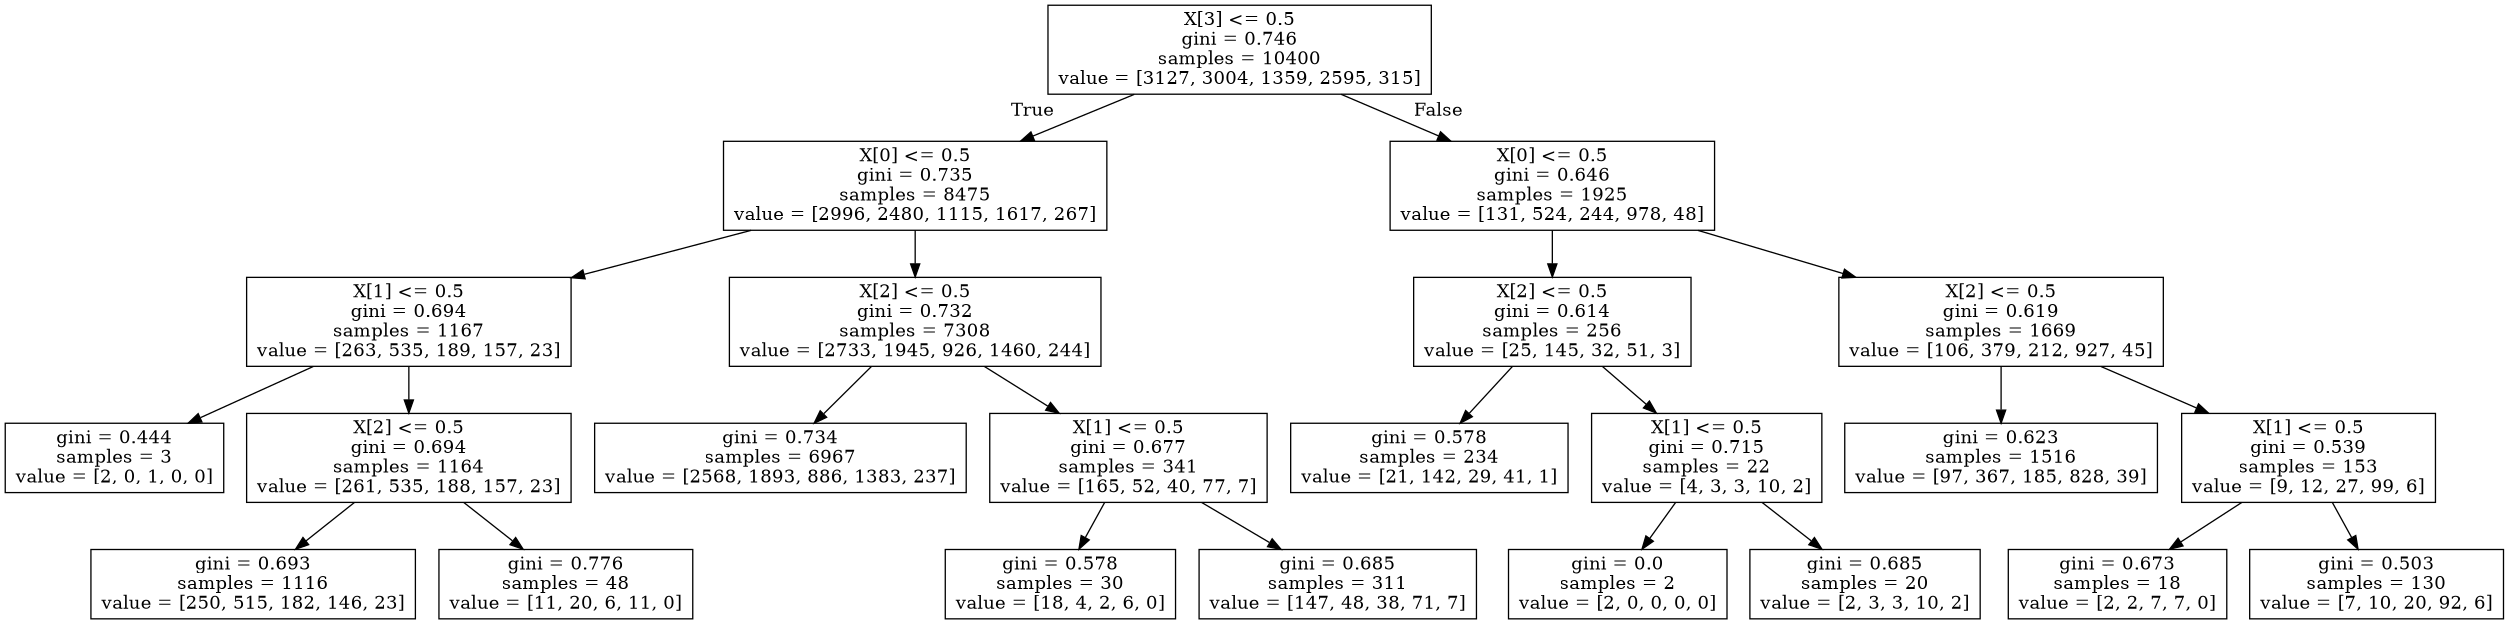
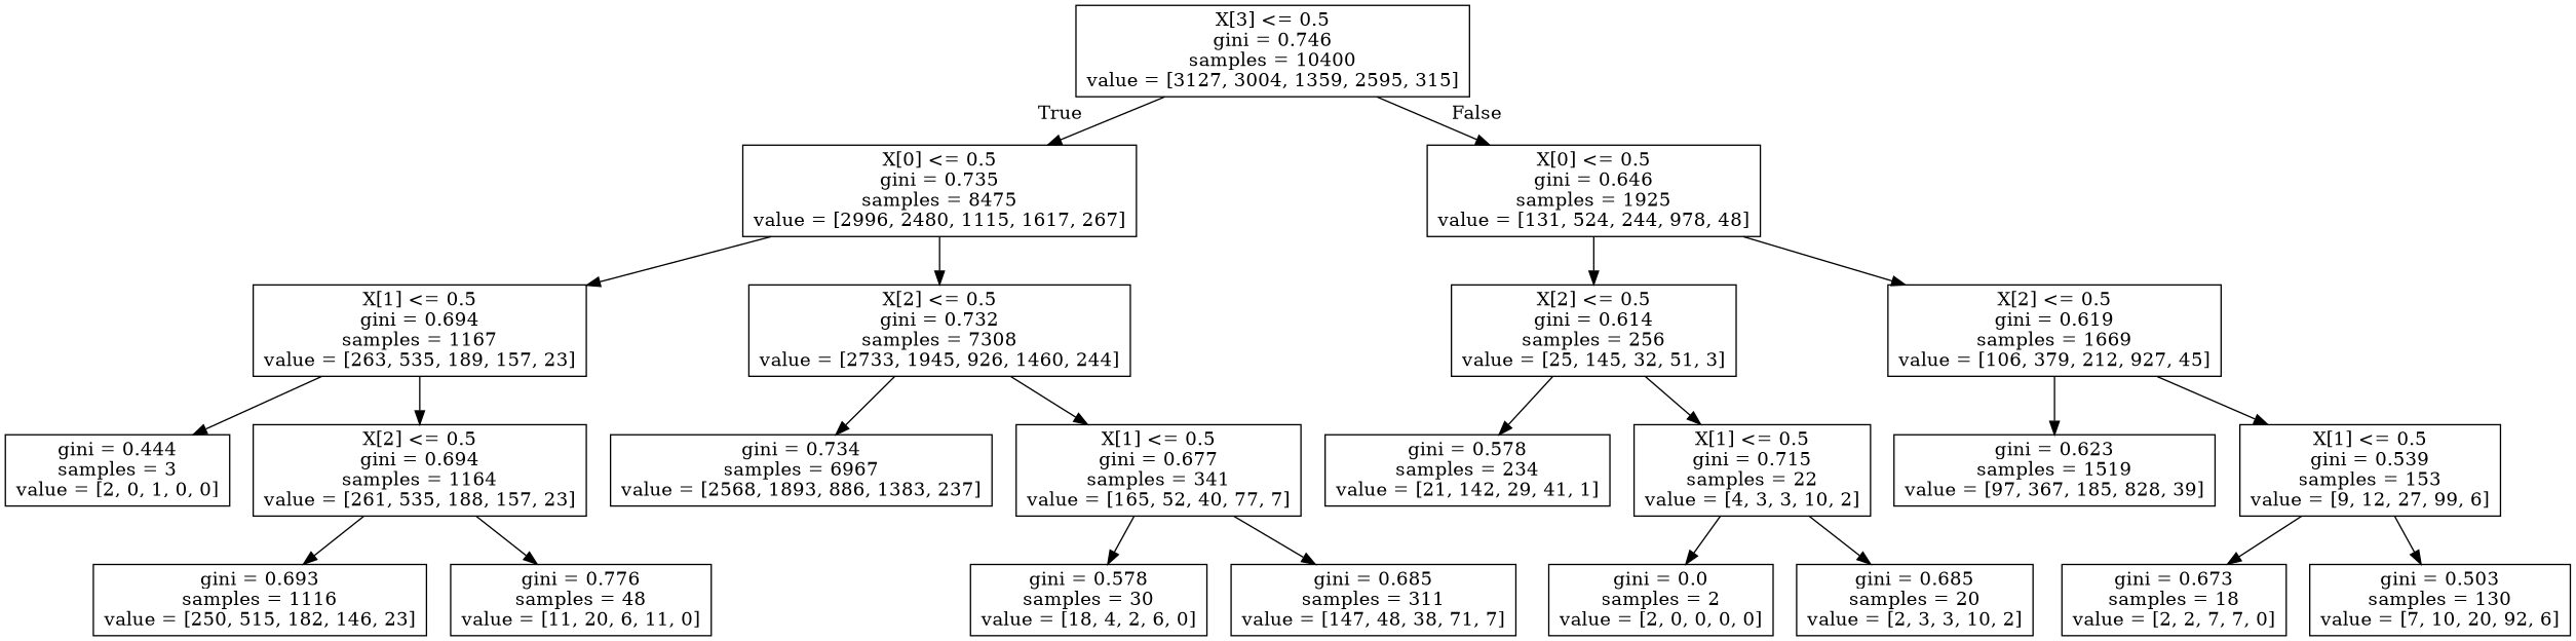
  digraph {
    fontname="DejaVu Serif"
    node [fontname="DejaVu Serif" shape=box]
    edge [fontname="DejaVu Serif"]
    n1 [label="X[3] <= 0.5\ngini = 0.746\nsamples = 10400\nvalue = [3127, 3004, 1359, 2595, 315]"]
    n2 [label="X[0] <= 0.5\ngini = 0.735\nsamples = 8475\nvalue = [2996, 2480, 1115, 1617, 267]"]
    n3 [label="X[0] <= 0.5\ngini = 0.646\nsamples = 1925\nvalue = [131, 524, 244, 978, 48]"]
    n4 [label="X[1] <= 0.5\ngini = 0.694\nsamples = 1167\nvalue = [263, 535, 189, 157, 23]"]
    n5 [label="X[2] <= 0.5\ngini = 0.732\nsamples = 7308\nvalue = [2733, 1945, 926, 1460, 244]"]
    n6 [label="X[2] <= 0.5\ngini = 0.614\nsamples = 256\nvalue = [25, 145, 32, 51, 3]"]
    n7 [label="X[2] <= 0.5\ngini = 0.619\nsamples = 1669\nvalue = [106, 379, 212, 927, 45]"]
    n8 [label="gini = 0.444\nsamples = 3\nvalue = [2, 0, 1, 0, 0]"]
    n9 [label="X[2] <= 0.5\ngini = 0.694\nsamples = 1164\nvalue = [261, 535, 188, 157, 23]"]
    n10 [label="gini = 0.734\nsamples = 6967\nvalue = [2568, 1893, 886, 1383, 237]"]
    n11 [label="X[1] <= 0.5\ngini = 0.677\nsamples = 341\nvalue = [165, 52, 40, 77, 7]"]
    n12 [label="gini = 0.693\nsamples = 1116\nvalue = [250, 515, 182, 146, 23]"]
    n13 [label="gini = 0.776\nsamples = 48\nvalue = [11, 20, 6, 11, 0]"]
    n14 [label="gini = 0.578\nsamples = 30\nvalue = [18, 4, 2, 6, 0]"]
    n15 [label="gini = 0.685\nsamples = 311\nvalue = [147, 48, 38, 71, 7]"]
    n16 [label="gini = 0.578\nsamples = 234\nvalue = [21, 142, 29, 41, 1]"]
    n17 [label="X[1] <= 0.5\ngini = 0.715\nsamples = 22\nvalue = [4, 3, 3, 10, 2]"]
-   n18 [label="gini = 0.623\nsamples = 1516\nvalue = [97, 367, 185, 828, 39]"]
+   n18 [label="gini = 0.623\nsamples = 1519\nvalue = [97, 367, 185, 828, 39]"]
    n19 [label="X[1] <= 0.5\ngini = 0.539\nsamples = 153\nvalue = [9, 12, 27, 99, 6]"]
    n20 [label="gini = 0.0\nsamples = 2\nvalue = [2, 0, 0, 0, 0]"]
    n21 [label="gini = 0.685\nsamples = 20\nvalue = [2, 3, 3, 10, 2]"]
    n22 [label="gini = 0.673\nsamples = 18\nvalue = [2, 2, 7, 7, 0]"]
    n23 [label="gini = 0.503\nsamples = 130\nvalue = [7, 10, 20, 92, 6]"]
    n1 -> n2 [headlabel=True labelangle=45 labeldistance=2.5]
    n1 -> n3 [headlabel=False labelangle=-45 labeldistance=2.5]
    n2 -> n4
    n2 -> n5
    n3 -> n6
    n3 -> n7
    n4 -> n8
    n4 -> n9
    n5 -> n10
    n5 -> n11
    n6 -> n16
    n6 -> n17
    n7 -> n18
    n7 -> n19
    n9 -> n12
    n9 -> n13
    n11 -> n14
    n11 -> n15
    n17 -> n20
    n17 -> n21
    n19 -> n22
    n19 -> n23
  }
